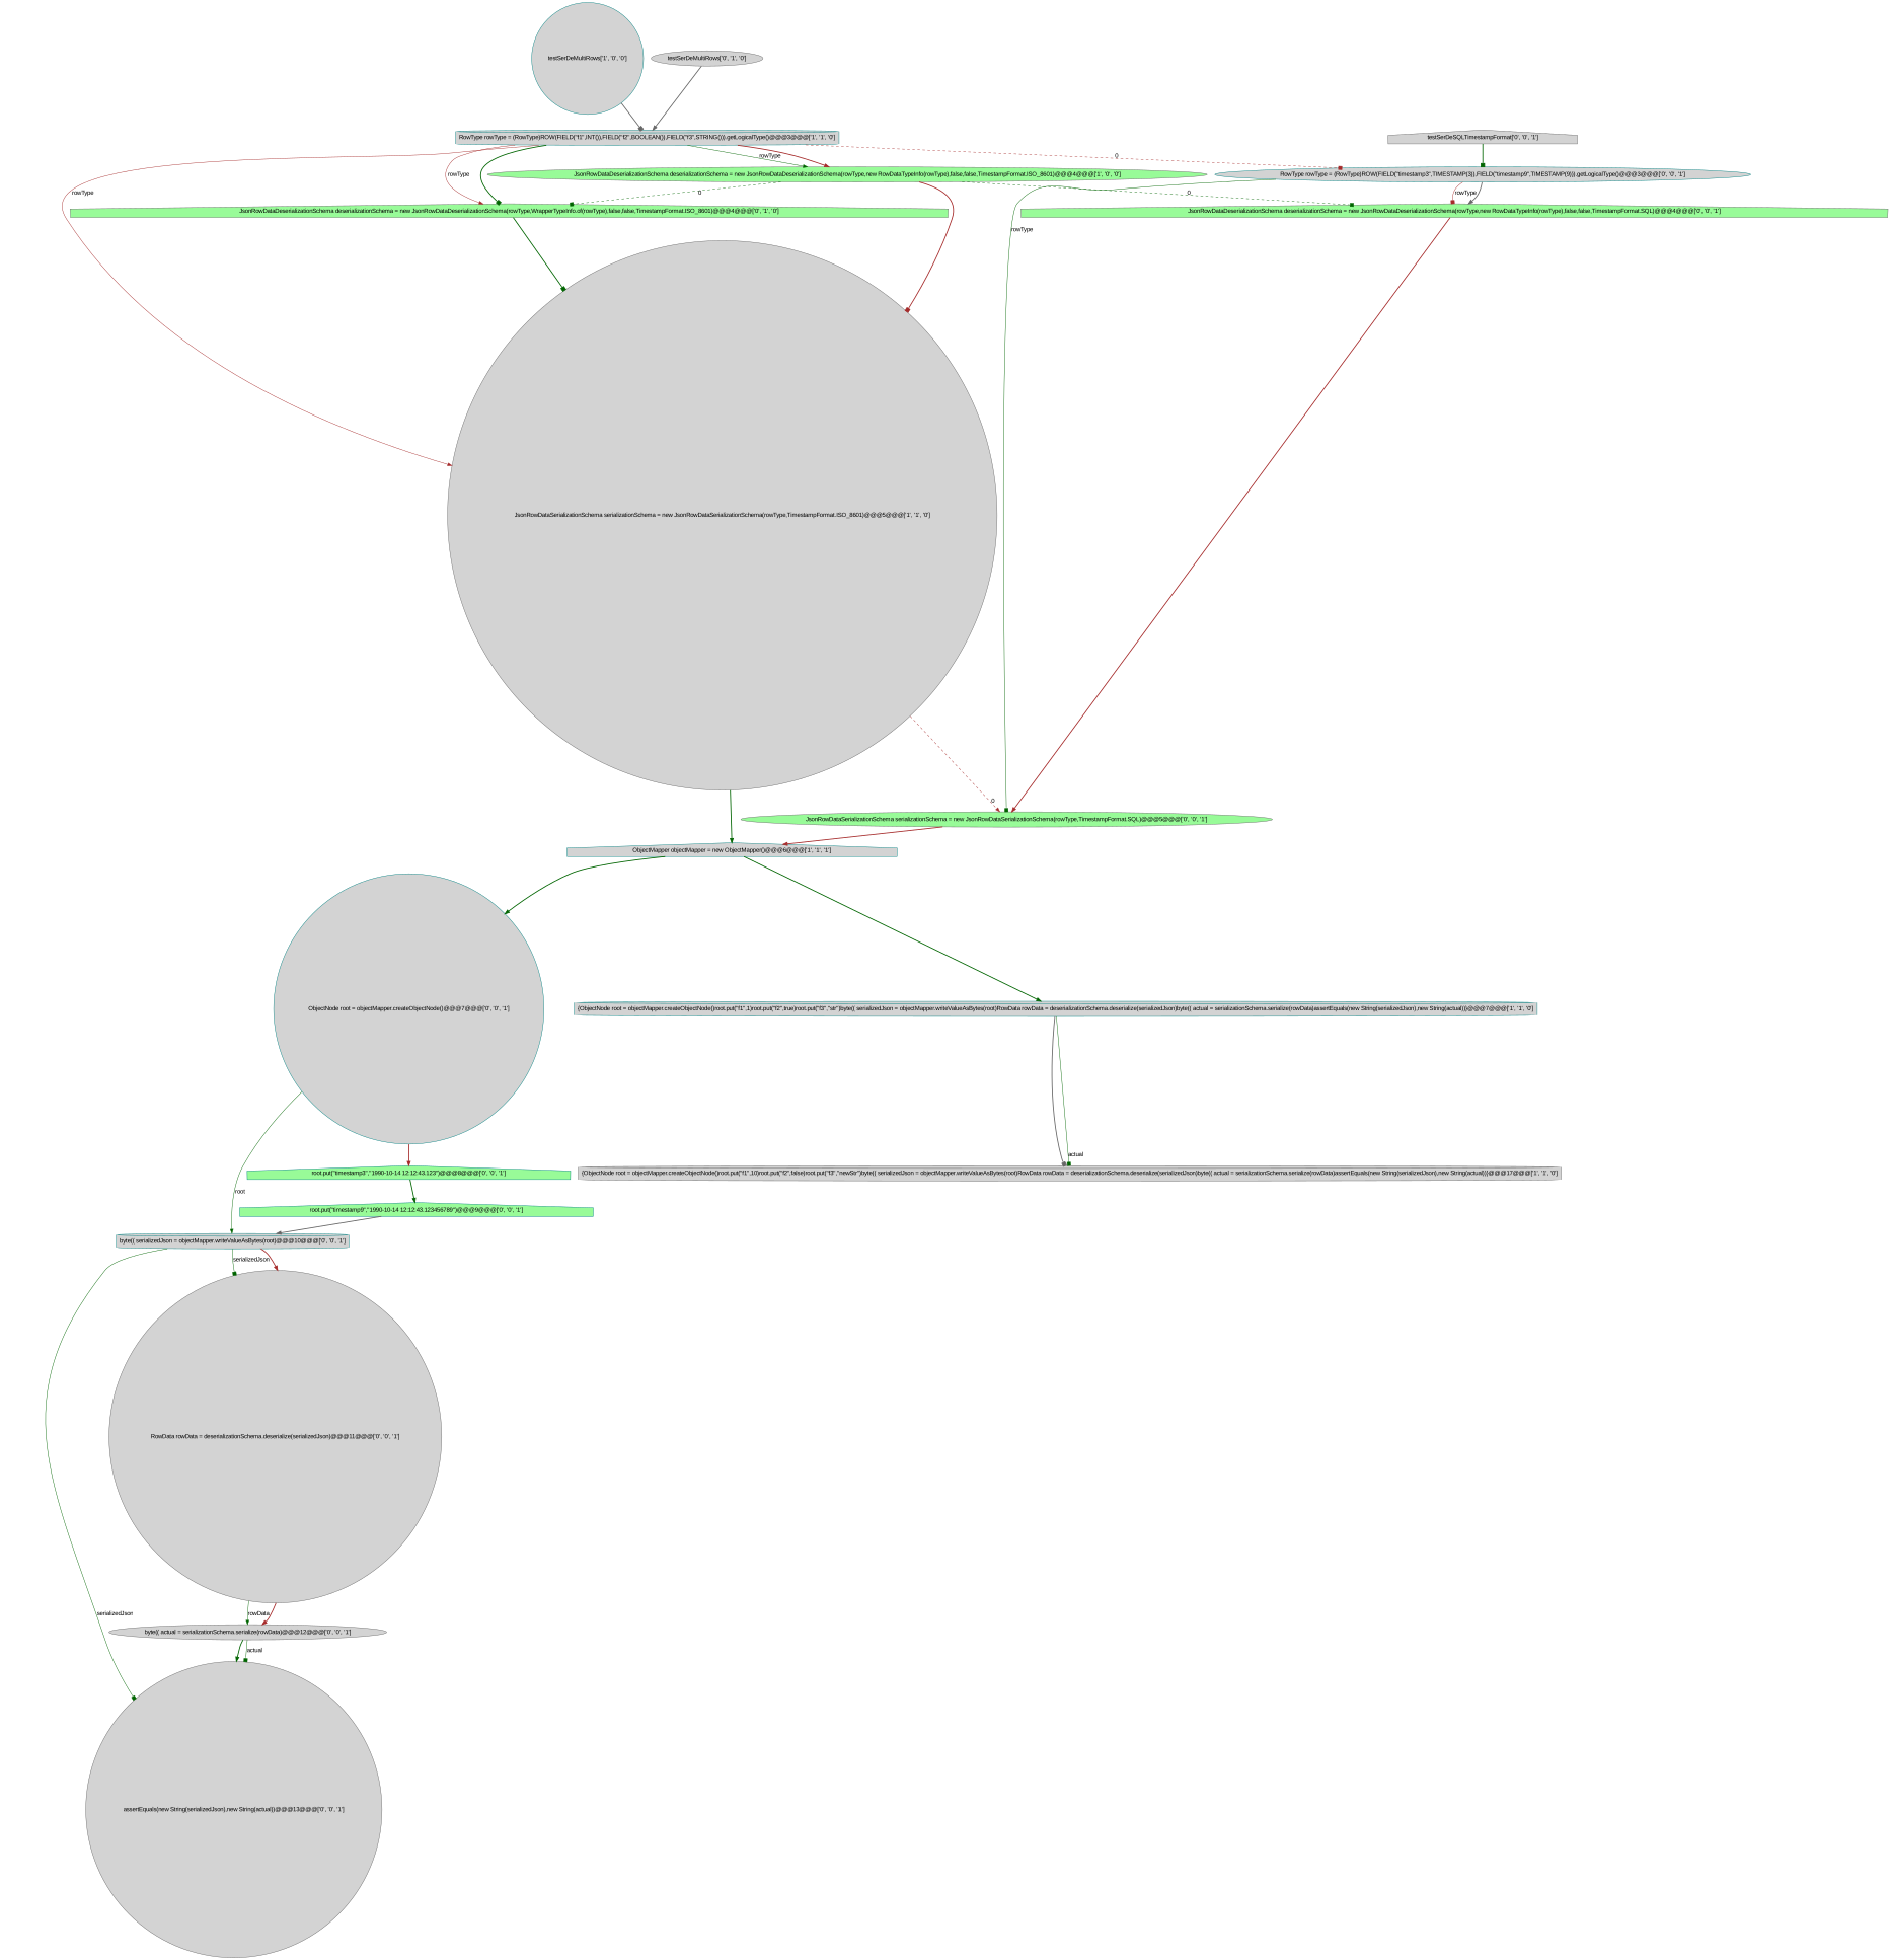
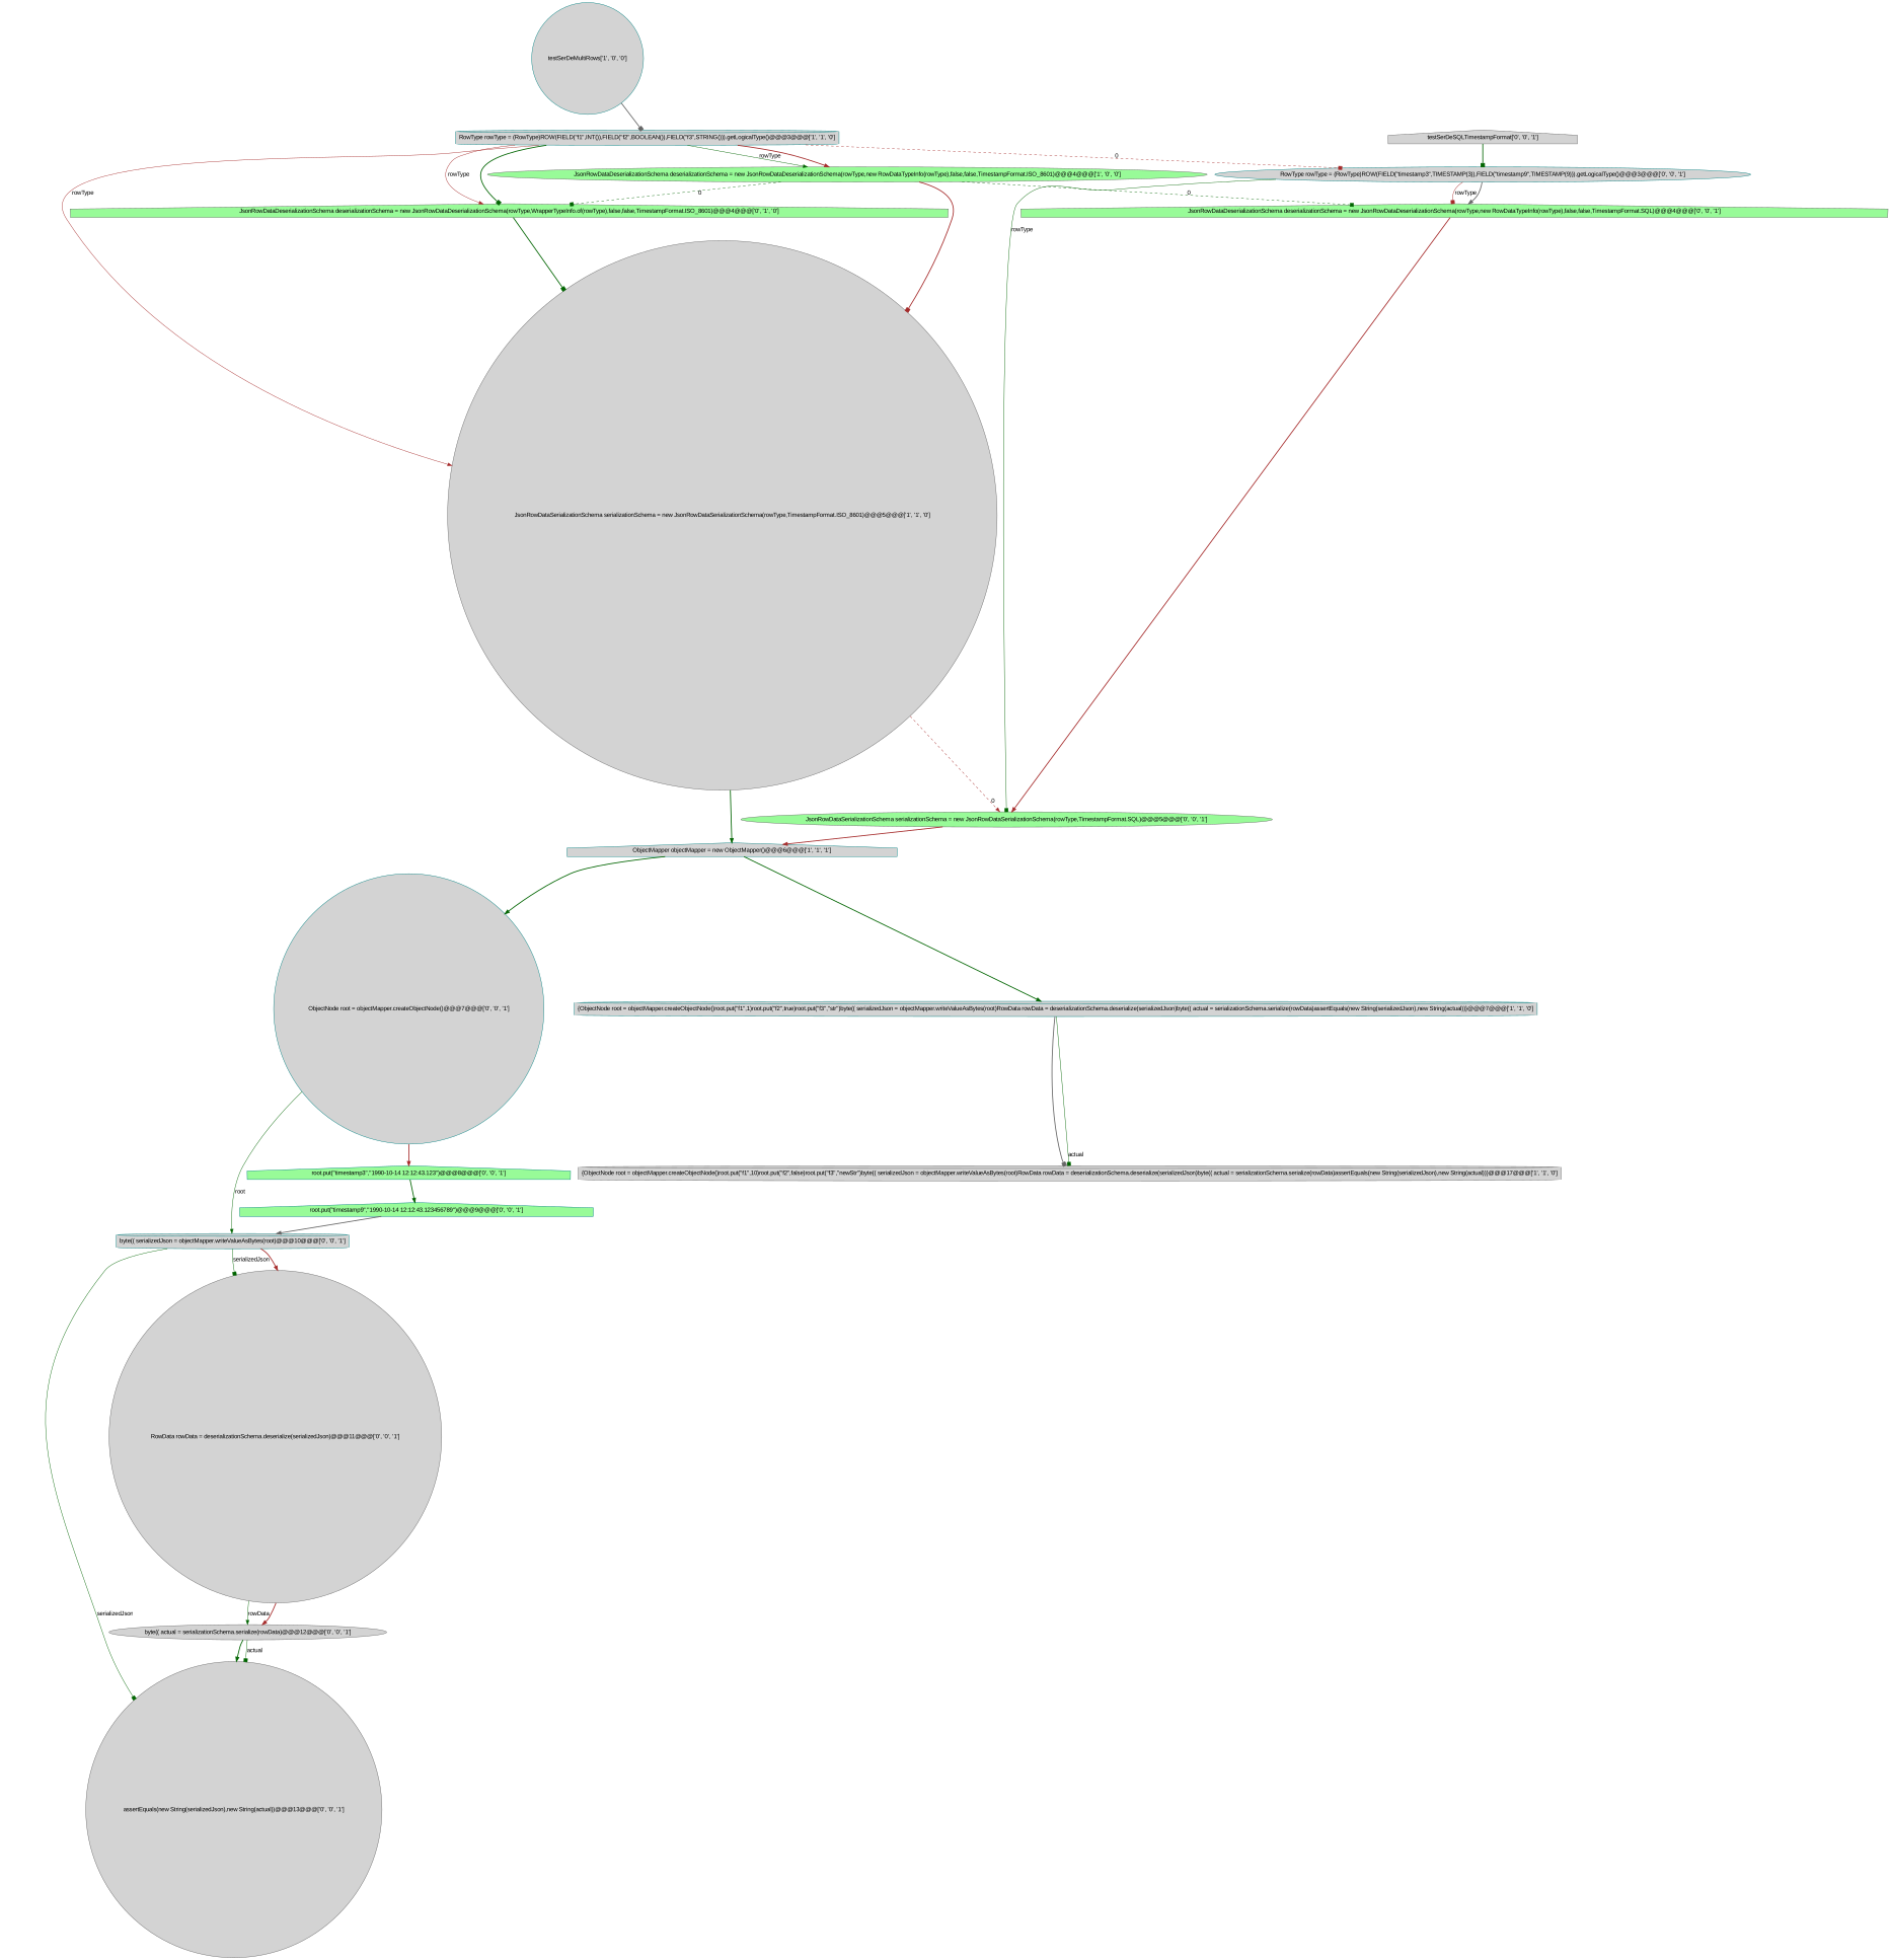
  digraph {
    fontname="Liberation Sans"
    node [fillcolor=lightgrey shape=house style=filled color=gray40 fontname="Liberation Sans"]
    edge [style=bold color=darkgreen arrowhead=normal fontname="Liberation Sans"]
    n1 [label="RowType rowType = (RowType)ROW(FIELD(\"f1\",INT()),FIELD(\"f2\",BOOLEAN()),FIELD(\"f3\",STRING())).getLogicalType()@@@3@@@['1', '1', '0']" shape=cylinder color=teal]
    n2 [label="RowType rowType = (RowType)ROW(FIELD(\"timestamp3\",TIMESTAMP(3)),FIELD(\"timestamp9\",TIMESTAMP(9))).getLogicalType()@@@3@@@['0', '0', '1']" shape=ellipse color=teal]
    n3 [fillcolor=palegreen label="JsonRowDataDeserializationSchema deserializationSchema = new JsonRowDataDeserializationSchema(rowType,WrapperTypeInfo.of(rowType),false,false,TimestampFormat.ISO_8601)@@@4@@@['0', '1', '0']"]
    n4 [fillcolor=palegreen label="JsonRowDataDeserializationSchema deserializationSchema = new JsonRowDataDeserializationSchema(rowType,new RowDataTypeInfo(rowType),false,false,TimestampFormat.ISO_8601)@@@4@@@['1', '0', '0']" shape=ellipse]
    n5 [label="JsonRowDataSerializationSchema serializationSchema = new JsonRowDataSerializationSchema(rowType,TimestampFormat.ISO_8601)@@@5@@@['1', '1', '0']" shape=circle]
    n6 [label="ObjectMapper objectMapper = new ObjectMapper()@@@6@@@['1', '1', '1']" color=teal]
    n7 [label="ObjectNode root = objectMapper.createObjectNode()@@@7@@@['0', '0', '1']" shape=circle color=teal]
    n8 [label="{ObjectNode root = objectMapper.createObjectNode()root.put(\"f1\",1)root.put(\"f2\",true)root.put(\"f3\",\"str\")byte(( serializedJson = objectMapper.writeValueAsBytes(root)RowData rowData = deserializationSchema.deserialize(serializedJson)byte(( actual = serializationSchema.serialize(rowData)assertEquals(new String(serializedJson),new String(actual))}@@@7@@@['1', '1', '0']" shape=cylinder color=teal]
    n9 [fillcolor=palegreen label="root.put(\"timestamp3\",\"1990-10-14 12:12:43.123\")@@@8@@@['0', '0', '1']" color=teal]
    n10 [fillcolor=palegreen label="root.put(\"timestamp9\",\"1990-10-14 12:12:43.123456789\")@@@9@@@['0', '0', '1']" color=teal]
    n11 [fillcolor=palegreen label="JsonRowDataSerializationSchema serializationSchema = new JsonRowDataSerializationSchema(rowType,TimestampFormat.SQL)@@@5@@@['0', '0', '1']" shape=ellipse]
    n12 [fillcolor=palegreen label="JsonRowDataDeserializationSchema deserializationSchema = new JsonRowDataDeserializationSchema(rowType,new RowDataTypeInfo(rowType),false,false,TimestampFormat.SQL)@@@4@@@['0', '0', '1']"]
    n13 [label="testSerDeMultiRows['1', '0', '0']" shape=circle color=teal]
    n14 [label="byte(( serializedJson = objectMapper.writeValueAsBytes(root)@@@10@@@['0', '0', '1']" shape=cylinder color=teal]
    n15 [label="byte(( actual = serializationSchema.serialize(rowData)@@@12@@@['0', '0', '1']" shape=ellipse]
    n16 [label="assertEquals(new String(serializedJson),new String(actual))@@@13@@@['0', '0', '1']" shape=circle]
    n17 [label="{ObjectNode root = objectMapper.createObjectNode()root.put(\"f1\",10)root.put(\"f2\",false)root.put(\"f3\",\"newStr\")byte(( serializedJson = objectMapper.writeValueAsBytes(root)RowData rowData = deserializationSchema.deserialize(serializedJson)byte(( actual = serializationSchema.serialize(rowData)assertEquals(new String(serializedJson),new String(actual))}@@@17@@@['1', '1', '0']" shape=cylinder]
    n18 [label="RowData rowData = deserializationSchema.deserialize(serializedJson)@@@11@@@['0', '0', '1']" shape=circle]
-   n19 [label="testSerDeMultiRows['0', '1', '0']" shape=ellipse]
    n20 [label="testSerDeSQLTimestampFormat['0', '0', '1']"]
    n1 -> n2 [label=0 style=dashed color=brown arrowhead=box]
    n1 -> n3 [label=rowType style=solid color=brown]
    n1 -> n3 [arrowhead=box]
    n1 -> n4 [label=rowType style=solid]
    n1 -> n4 [color=brown]
    n1 -> n5 [label=rowType style=solid color=brown]
    n2 -> n11 [label=rowType style=solid arrowhead=box]
    n2 -> n12 [label=rowType style=solid color=brown arrowhead=box]
    n2 -> n12 [color=gray40]
    n3 -> n5 [arrowhead=box]
    n4 -> n3 [label=0 style=dashed arrowhead=box]
    n4 -> n5 [color=brown arrowhead=box]
    n4 -> n12 [label=0 style=dashed arrowhead=box]
    n5 -> n6
    n5 -> n11 [label=0 style=dashed color=brown]
    n6 -> n7
    n6 -> n8
    n7 -> n9 [color=brown]
    n7 -> n14 [label=root style=solid]
    n8 -> n17 [color=gray40 arrowhead=box]
    n8 -> n17 [label=actual style=solid arrowhead=box]
    n9 -> n10
    n10 -> n14 [color=gray40]
    n11 -> n6 [color=brown]
    n12 -> n11 [color=brown]
    n13 -> n1 [color=gray40 arrowhead=box]
    n14 -> n16 [label=serializedJson style=solid arrowhead=box]
    n14 -> n18 [label=serializedJson style=solid arrowhead=box]
    n14 -> n18 [color=brown]
    n15 -> n16
    n15 -> n16 [label=actual style=solid arrowhead=box]
    n18 -> n15 [label=rowData style=solid]
    n18 -> n15 [color=brown]
-   n19 -> n1 [color=gray40]
    n20 -> n2 [arrowhead=box]
  }
